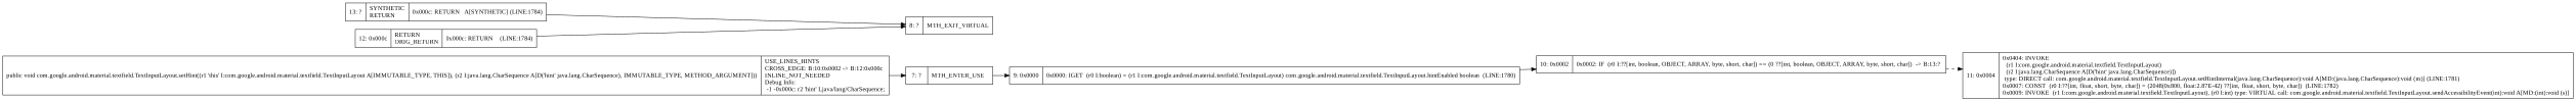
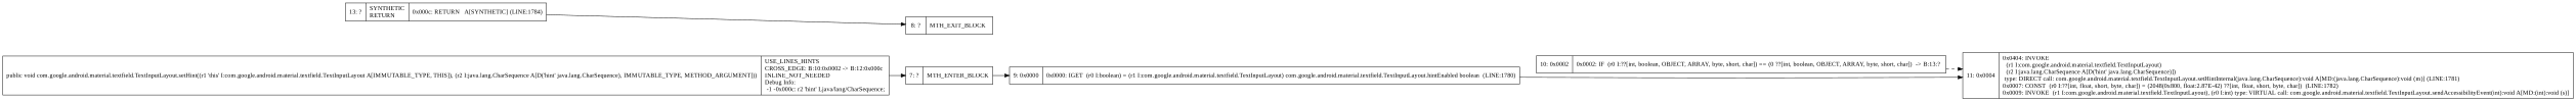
  digraph {
    fontname="Liberation Serif"
    rankdir=LR
    node [fontname="Liberation Serif" shape=record]
    edge [fontname="Liberation Serif"]
-   n1 [label="{7\:\ ?|MTH_ENTER_USE\l}"]
+   n1 [label="{7\:\ ?|MTH_ENTER_BLOCK\l}"]
    n2 [label="{9\:\ 0x0000|0x0000: IGET  (r0 I:boolean) = (r1 I:com.google.android.material.textfield.TextInputLayout) com.google.android.material.textfield.TextInputLayout.hintEnabled boolean  (LINE:1780)\l}"]
    n3 [label="{10\:\ 0x0002|0x0002: IF  (r0 I:??[int, boolean, OBJECT, ARRAY, byte, short, char]) == (0 ??[int, boolean, OBJECT, ARRAY, byte, short, char])  \-\> B:13:? \l}"]
    n4 [label="{11\:\ 0x0004|0x0404: INVOKE  \l  (r1 I:com.google.android.material.textfield.TextInputLayout)\l  (r2 I:java.lang.CharSequence A[D('hint' java.lang.CharSequence)])\l type: DIRECT call: com.google.android.material.textfield.TextInputLayout.setHintInternal(java.lang.CharSequence):void A[MD:(java.lang.CharSequence):void (m)] (LINE:1781)\l0x0007: CONST  (r0 I:??[int, float, short, byte, char]) = (2048(0x800, float:2.87E\-42) ??[int, float, short, byte, char])  (LINE:1782)\l0x0009: INVOKE  (r1 I:com.google.android.material.textfield.TextInputLayout), (r0 I:int) type: VIRTUAL call: com.google.android.material.textfield.TextInputLayout.sendAccessibilityEvent(int):void A[MD:(int):void (s)]\l}"]
    n5 [label="{13\:\ ?|SYNTHETIC\lRETURN\l|0x000c: RETURN   A[SYNTHETIC] (LINE:1784)\l}"]
-   n6 [label="{8\:\ ?|MTH_EXIT_VIRTUAL\l}"]
-   n7 [label="{12\:\ 0x000c|RETURN\lORIG_RETURN\l|0x000c: RETURN    (LINE:1784)\l}"]
+   n6 [label="{8\:\ ?|MTH_EXIT_BLOCK\l}"]
    n8 [label="{public void com.google.android.material.textfield.TextInputLayout.setHint((r1 'this' I:com.google.android.material.textfield.TextInputLayout A[IMMUTABLE_TYPE, THIS]), (r2 I:java.lang.CharSequence A[D('hint' java.lang.CharSequence), IMMUTABLE_TYPE, METHOD_ARGUMENT]))  | USE_LINES_HINTS\lCROSS_EDGE: B:10:0x0002 \-\> B:12:0x000c\lINLINE_NOT_NEEDED\lDebug Info:\l  \-1 \-0x000c: r2 'hint' Ljava\/lang\/CharSequence;\l}"]
    n1 -> n2
-   n2 -> n3
+   n2 -> n4
    n3 -> n4 [style=dashed]
    n5 -> n6
-   n7 -> n6
    n8 -> n1
  }
